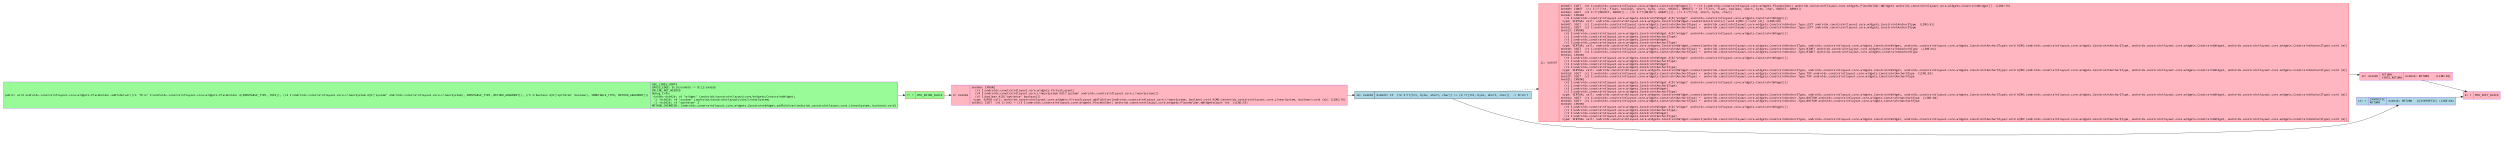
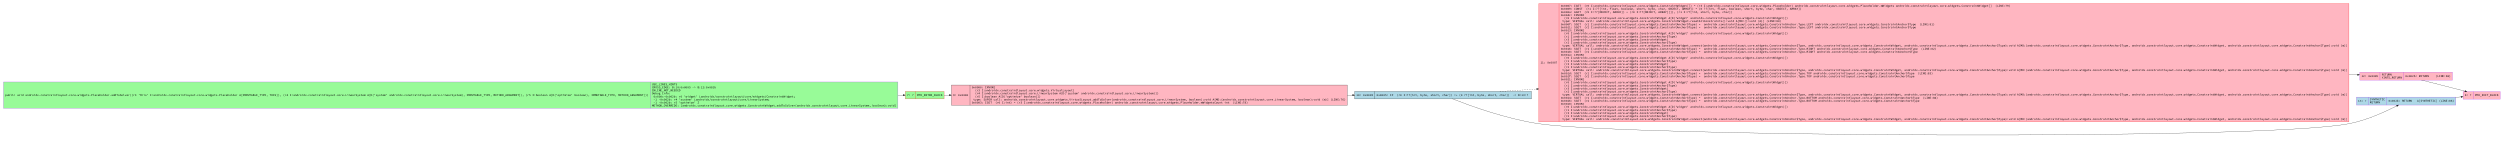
  digraph {
    fontname="Source Code Pro"
    rankdir=LR
    node [color=purple fillcolor=lightpink fontname="Source Code Pro" shape=record style=filled]
    edge [fontname="Source Code Pro"]
    n1 [color=red fillcolor=palegreen label="{7\:\ ?|MTH_ENTER_BLOCK\l}"]
-   n2 [label="{9\:\ 0x0000|0x0000: INVOKE  \l  (r3 I:androidx.constraintlayout.core.widgets.VirtualLayout)\l  (r4 I:androidx.constraintlayout.core.LinearSystem A[D('system' androidx.constraintlayout.core.LinearSystem)])\l  (r5 I:boolean A[D('optimize' boolean)])\l type: SUPER call: androidx.constraintlayout.core.widgets.VirtualLayout.addToSolver(androidx.constraintlayout.core.LinearSystem, boolean):void A[MD:(androidx.constraintlayout.core.LinearSystem, boolean):void (m)] (LINE:76)\l0x0003: IGET  (r0 I:int) = (r3 I:androidx.constraintlayout.core.widgets.Placeholder) androidx.constraintlayout.core.widgets.Placeholder.mWidgetsCount int  (LINE:78)\l}"]
+   n2 [color=black label="{9\:\ 0x0000|0x0000: INVOKE  \l  (r3 I:androidx.constraintlayout.core.widgets.VirtualLayout)\l  (r4 I:androidx.constraintlayout.core.LinearSystem A[D('system' androidx.constraintlayout.core.LinearSystem)])\l  (r5 I:boolean A[D('optimize' boolean)])\l type: SUPER call: androidx.constraintlayout.core.widgets.VirtualLayout.addToSolver(androidx.constraintlayout.core.LinearSystem, boolean):void A[MD:(androidx.constraintlayout.core.LinearSystem, boolean):void (m)] (LINE:76)\l0x0003: IGET  (r0 I:int) = (r3 I:androidx.constraintlayout.core.widgets.Placeholder) androidx.constraintlayout.core.widgets.Placeholder.mWidgetsCount int  (LINE:78)\l}"]
    n3 [color=black fillcolor=lightblue label="{10\:\ 0x0005|0x0005: IF  (r0 I:??[int, byte, short, char]) \<= (0 ??[int, byte, short, char])  \-\> B:13:? \l}"]
    n4 [color=red label="{11\:\ 0x0007|0x0007: IGET  (r0 I:androidx.constraintlayout.core.widgets.ConstraintWidget[]) = (r3 I:androidx.constraintlayout.core.widgets.Placeholder) androidx.constraintlayout.core.widgets.Placeholder.mWidgets androidx.constraintlayout.core.widgets.ConstraintWidget[]  (LINE:79)\l0x0009: CONST  (r1 I:??[int, float, boolean, short, byte, char, OBJECT, ARRAY]) = (0 ??[int, float, boolean, short, byte, char, OBJECT, ARRAY]) \l0x000a: AGET  (r0 I:??[OBJECT, ARRAY]) = (r0 I:??[OBJECT, ARRAY][]), (r1 I:??[int, short, byte, char]) \l0x004c: INVOKE  \l  (r0 I:androidx.constraintlayout.core.widgets.ConstraintWidget A[D('widget' androidx.constraintlayout.core.widgets.ConstraintWidget)])\l type: VIRTUAL call: androidx.constraintlayout.core.widgets.ConstraintWidget.resetAllConstraints():void A[MD:():void (m)] (LINE:80)\l0x000f: SGET  (r1 I:androidx.constraintlayout.core.widgets.ConstraintAnchor$Type) =  androidx.constraintlayout.core.widgets.ConstraintAnchor.Type.LEFT androidx.constraintlayout.core.widgets.ConstraintAnchor$Type  (LINE:81)\l0x0011: SGET  (r2 I:androidx.constraintlayout.core.widgets.ConstraintAnchor$Type) =  androidx.constraintlayout.core.widgets.ConstraintAnchor.Type.LEFT androidx.constraintlayout.core.widgets.ConstraintAnchor$Type \l0x0013: INVOKE  \l  (r0 I:androidx.constraintlayout.core.widgets.ConstraintWidget A[D('widget' androidx.constraintlayout.core.widgets.ConstraintWidget)])\l  (r1 I:androidx.constraintlayout.core.widgets.ConstraintAnchor$Type)\l  (r3 I:androidx.constraintlayout.core.widgets.ConstraintWidget)\l  (r2 I:androidx.constraintlayout.core.widgets.ConstraintAnchor$Type)\l type: VIRTUAL call: androidx.constraintlayout.core.widgets.ConstraintWidget.connect(androidx.constraintlayout.core.widgets.ConstraintAnchor$Type, androidx.constraintlayout.core.widgets.ConstraintWidget, androidx.constraintlayout.core.widgets.ConstraintAnchor$Type):void A[MD:(androidx.constraintlayout.core.widgets.ConstraintAnchor$Type, androidx.constraintlayout.core.widgets.ConstraintWidget, androidx.constraintlayout.core.widgets.ConstraintAnchor$Type):void (m)]\l0x0016: SGET  (r1 I:androidx.constraintlayout.core.widgets.ConstraintAnchor$Type) =  androidx.constraintlayout.core.widgets.ConstraintAnchor.Type.RIGHT androidx.constraintlayout.core.widgets.ConstraintAnchor$Type  (LINE:82)\l0x0018: SGET  (r2 I:androidx.constraintlayout.core.widgets.ConstraintAnchor$Type) =  androidx.constraintlayout.core.widgets.ConstraintAnchor.Type.RIGHT androidx.constraintlayout.core.widgets.ConstraintAnchor$Type \l0x001a: INVOKE  \l  (r0 I:androidx.constraintlayout.core.widgets.ConstraintWidget A[D('widget' androidx.constraintlayout.core.widgets.ConstraintWidget)])\l  (r1 I:androidx.constraintlayout.core.widgets.ConstraintAnchor$Type)\l  (r3 I:androidx.constraintlayout.core.widgets.ConstraintWidget)\l  (r2 I:androidx.constraintlayout.core.widgets.ConstraintAnchor$Type)\l type: VIRTUAL call: androidx.constraintlayout.core.widgets.ConstraintWidget.connect(androidx.constraintlayout.core.widgets.ConstraintAnchor$Type, androidx.constraintlayout.core.widgets.ConstraintWidget, androidx.constraintlayout.core.widgets.ConstraintAnchor$Type):void A[MD:(androidx.constraintlayout.core.widgets.ConstraintAnchor$Type, androidx.constraintlayout.core.widgets.ConstraintWidget, androidx.constraintlayout.core.widgets.ConstraintAnchor$Type):void (m)]\l0x001d: SGET  (r1 I:androidx.constraintlayout.core.widgets.ConstraintAnchor$Type) =  androidx.constraintlayout.core.widgets.ConstraintAnchor.Type.TOP androidx.constraintlayout.core.widgets.ConstraintAnchor$Type  (LINE:83)\l0x001f: SGET  (r2 I:androidx.constraintlayout.core.widgets.ConstraintAnchor$Type) =  androidx.constraintlayout.core.widgets.ConstraintAnchor.Type.TOP androidx.constraintlayout.core.widgets.ConstraintAnchor$Type \l0x0021: INVOKE  \l  (r0 I:androidx.constraintlayout.core.widgets.ConstraintWidget A[D('widget' androidx.constraintlayout.core.widgets.ConstraintWidget)])\l  (r1 I:androidx.constraintlayout.core.widgets.ConstraintAnchor$Type)\l  (r3 I:androidx.constraintlayout.core.widgets.ConstraintWidget)\l  (r2 I:androidx.constraintlayout.core.widgets.ConstraintAnchor$Type)\l type: VIRTUAL call: androidx.constraintlayout.core.widgets.ConstraintWidget.connect(androidx.constraintlayout.core.widgets.ConstraintAnchor$Type, androidx.constraintlayout.core.widgets.ConstraintWidget, androidx.constraintlayout.core.widgets.ConstraintAnchor$Type):void A[MD:(androidx.constraintlayout.core.widgets.ConstraintAnchor$Type, androidx.constraintlayout.core.widgets.ConstraintWidget, androidx.constraintlayout.core.widgets.ConstraintAnchor$Type):void (m)]\l0x0024: SGET  (r1 I:androidx.constraintlayout.core.widgets.ConstraintAnchor$Type) =  androidx.constraintlayout.core.widgets.ConstraintAnchor.Type.BOTTOM androidx.constraintlayout.core.widgets.ConstraintAnchor$Type  (LINE:84)\l0x0026: SGET  (r2 I:androidx.constraintlayout.core.widgets.ConstraintAnchor$Type) =  androidx.constraintlayout.core.widgets.ConstraintAnchor.Type.BOTTOM androidx.constraintlayout.core.widgets.ConstraintAnchor$Type \l0x0028: INVOKE  \l  (r0 I:androidx.constraintlayout.core.widgets.ConstraintWidget A[D('widget' androidx.constraintlayout.core.widgets.ConstraintWidget)])\l  (r1 I:androidx.constraintlayout.core.widgets.ConstraintAnchor$Type)\l  (r3 I:androidx.constraintlayout.core.widgets.ConstraintWidget)\l  (r2 I:androidx.constraintlayout.core.widgets.ConstraintAnchor$Type)\l type: VIRTUAL call: androidx.constraintlayout.core.widgets.ConstraintWidget.connect(androidx.constraintlayout.core.widgets.ConstraintAnchor$Type, androidx.constraintlayout.core.widgets.ConstraintWidget, androidx.constraintlayout.core.widgets.ConstraintAnchor$Type):void A[MD:(androidx.constraintlayout.core.widgets.ConstraintAnchor$Type, androidx.constraintlayout.core.widgets.ConstraintWidget, androidx.constraintlayout.core.widgets.ConstraintAnchor$Type):void (m)]\l}"]
    n5 [fillcolor=lightblue label="{13\:\ ?|SYNTHETIC\lRETURN\l|0x002b: RETURN   A[SYNTHETIC] (LINE:86)\l}"]
    n6 [label="{12\:\ 0x002b|RETURN\lHINTS_RETURN\l|0x002b: RETURN    (LINE:86)\l}"]
    n7 [label="{8\:\ ?|MTH_EXIT_BLOCK\l}"]
    n8 [fillcolor=palegreen label="{public void androidx.constraintlayout.core.widgets.Placeholder.addToSolver((r3 'this' I:androidx.constraintlayout.core.widgets.Placeholder A[IMMUTABLE_TYPE, THIS]), (r4 I:androidx.constraintlayout.core.LinearSystem A[D('system' androidx.constraintlayout.core.LinearSystem), IMMUTABLE_TYPE, METHOD_ARGUMENT]), (r5 I:boolean A[D('optimize' boolean), IMMUTABLE_TYPE, METHOD_ARGUMENT]))  | USE_LINES_HINTS\lCROSS_EDGE: B:10:0x0005 \-\> B:12:0x002b\lINLINE_NOT_NEEDED\lDebug Info:\l  0x000c\-0x002b: r0 'widget' Landroidx\/constraintlayout\/core\/widgets\/ConstraintWidget;\l  \-1 \-0x002b: r4 'system' Landroidx\/constraintlayout\/core\/LinearSystem;\l  \-1 \-0x002b: r5 'optimize' Z\lMETHOD_OVERRIDE: [androidx.constraintlayout.core.widgets.ConstraintWidget.addToSolver(androidx.constraintlayout.core.LinearSystem, boolean):void]\l}"]
    n1 -> n2
    n2 -> n3
    n3 -> n4 [style=dashed]
    n3 -> n5
    n4 -> n6
    n5 -> n7
    n6 -> n7
    n8 -> n1
  }
